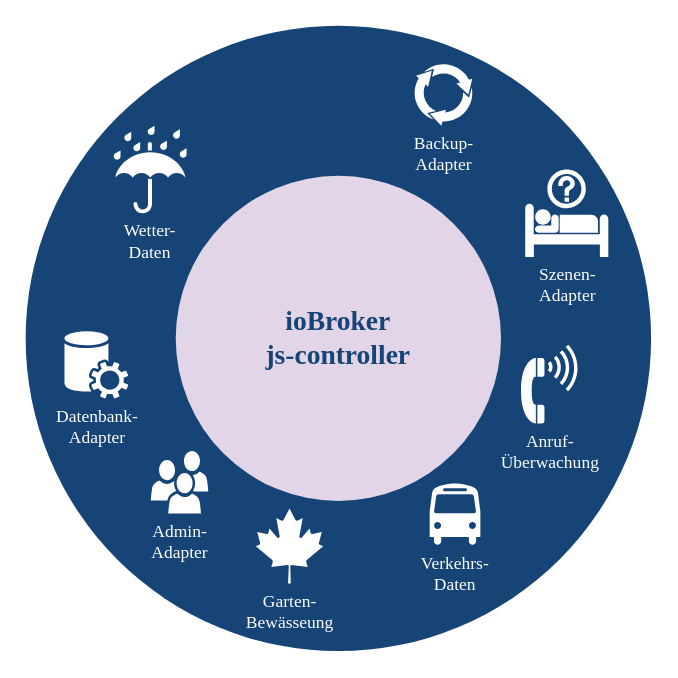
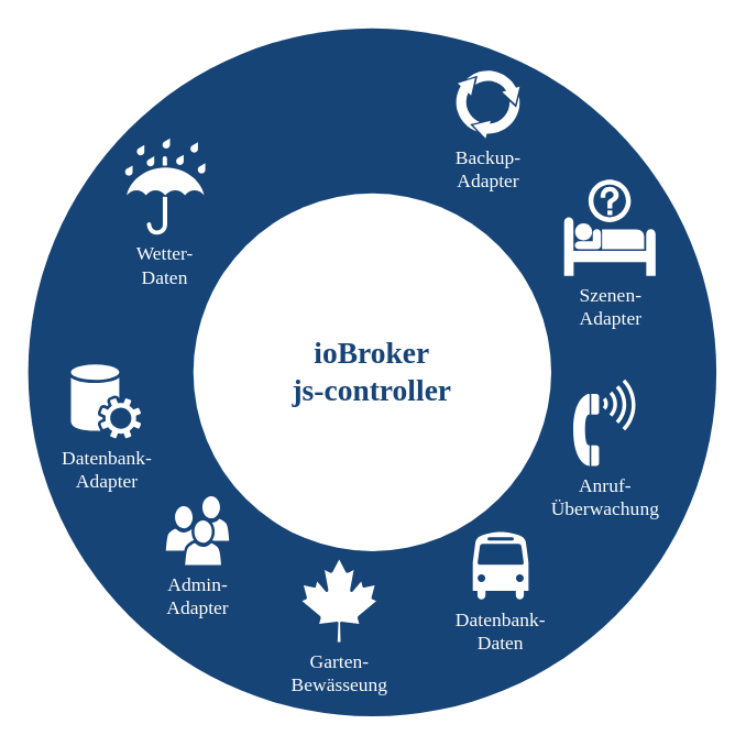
  <mxCell id="0" />
  <mxCell id="1" parent="0" />
  <mxCell id="2" value="" style="ellipse;whiteSpace=wrap;html=1;rounded=0;shadow=0;comic=0;strokeWidth=1;fontFamily=Verdana;fontSize=14;strokeColor=none;fillColor=#164477;" parent="1" vertex="1"><mxGeometry x="20" y="20" width="500" height="500" as="geometry" /></mxCell>
- <mxCell id="3" value="&lt;font color=&quot;#164477&quot;&gt;ioBroker&lt;br&gt;js-controller&lt;/font&gt;" style="ellipse;whiteSpace=wrap;html=1;rounded=0;shadow=0;comic=0;strokeWidth=1;fontFamily=Verdana;fontSize=22;strokeColor=none;fillColor=#e1d5e7;fontColor=#0069D1;fontStyle=1;" parent="1" vertex="1"><mxGeometry x="140" y="140" width="260" height="260" as="geometry" /></mxCell>
+ <mxCell id="3" value="&lt;font color=&quot;#164477&quot;&gt;ioBroker&lt;br&gt;js-controller&lt;/font&gt;" style="ellipse;whiteSpace=wrap;html=1;rounded=0;shadow=0;comic=0;strokeWidth=1;fontFamily=Verdana;fontSize=22;strokeColor=none;fillColor=#ffffff;fontColor=#0069D1;fontStyle=1" parent="1" vertex="1"><mxGeometry x="140" y="140" width="260" height="260" as="geometry" /></mxCell>
  <mxCell id="4" value="Admin-&lt;br&gt;Adapter" style="shadow=0;dashed=0;html=1;strokeColor=none;fillColor=#ffffff;labelPosition=center;verticalLabelPosition=bottom;verticalAlign=top;shape=mxgraph.office.users.users;rounded=0;comic=0;fontFamily=Verdana;fontSize=14;fontColor=#FFFFFF;" parent="1" vertex="1"><mxGeometry x="120" y="360" width="46" height="50" as="geometry" /></mxCell>
  <mxCell id="5" value="Datenbank-&lt;br&gt;Adapter" style="shadow=0;dashed=0;html=1;strokeColor=none;fillColor=#ffffff;labelPosition=center;verticalLabelPosition=bottom;verticalAlign=top;shape=mxgraph.office.services.central_management_service;rounded=0;comic=0;fontFamily=Verdana;fontSize=14;fontColor=#FFFFFF;" parent="1" vertex="1"><mxGeometry x="51" y="264" width="51" height="54" as="geometry" /></mxCell>
  <mxCell id="6" value="Backup-&lt;br&gt;Adapter" style="shadow=0;dashed=0;html=1;strokeColor=none;shape=mxgraph.mscae.general.continuous_cycle;fillColor=#ffffff;rounded=0;comic=0;fontFamily=Verdana;fontSize=14;fontColor=#FFFFFF;verticalAlign=top;labelPosition=center;verticalLabelPosition=bottom;align=center;" parent="1" vertex="1"><mxGeometry x="330" y="50" width="48" height="50" as="geometry" /></mxCell>
- <mxCell id="7" value="&lt;font face=&quot;Verdana&quot; color=&quot;#ffffff&quot; style=&quot;font-size: 14px&quot;&gt;Szenen-&lt;br&gt;Adapter&lt;/font&gt;" style="shape=mxgraph.signs.travel.hotel_information;html=1;pointerEvents=1;strokeColor=none;verticalLabelPosition=bottom;verticalAlign=top;align=center;fillColor=#FFFFFF;" vertex="1" parent="1"><mxGeometry x="419.36" y="135" width="66.46" height="70" as="geometry" /></mxCell>
+ <mxCell id="7" value="&lt;font face=&quot;Verdana&quot; color=&quot;#ffffff&quot; style=&quot;font-size: 14px&quot;&gt;Szenen-&lt;br&gt;Adapter&lt;/font&gt;" style="shape=mxgraph.signs.travel.hotel_information;html=1;pointerEvents=1;strokeColor=none;verticalLabelPosition=bottom;verticalAlign=top;align=center;fillColor=#FFFFFF;" vertex="1" parent="1"><mxGeometry x="409.36" y="130" width="66.46" height="70" as="geometry" /></mxCell>
  <mxCell id="8" value="&lt;font face=&quot;Verdana&quot; color=&quot;#ffffff&quot; style=&quot;font-size: 14px&quot;&gt;Anruf-&lt;br&gt;Überwachung&lt;/font&gt;" style="shape=mxgraph.signs.tech.telephone_4;html=1;pointerEvents=1;strokeColor=none;verticalLabelPosition=bottom;verticalAlign=top;align=center;fillColor=#FFFFFF;" vertex="1" parent="1"><mxGeometry x="416" y="275" width="45.18" height="63" as="geometry" /></mxCell>
  <mxCell id="9" value="&lt;font color=&quot;#ffffff&quot; face=&quot;Verdana&quot;&gt;&lt;span style=&quot;font-size: 14px&quot;&gt;Wetter-&lt;br&gt;Daten&lt;/span&gt;&lt;/font&gt;" style="shape=mxgraph.signs.safety.keep_dry;html=1;pointerEvents=1;strokeColor=none;verticalLabelPosition=bottom;verticalAlign=top;align=center;fillColor=#FFFFFF;" vertex="1" parent="1"><mxGeometry x="90" y="100" width="58.68" height="70" as="geometry" /></mxCell>
- <mxCell id="10" value="&lt;font face=&quot;Verdana&quot; style=&quot;font-size: 14px&quot; color=&quot;#ffffff&quot;&gt;Garten-&lt;br&gt;Bewässeung&lt;/font&gt;" style="shape=mxgraph.signs.nature.maple_leaf;html=1;pointerEvents=1;strokeColor=none;verticalLabelPosition=bottom;verticalAlign=top;align=center;fillColor=#FFFFFF;" vertex="1" parent="1"><mxGeometry x="204" y="406" width="53.88" height="60" as="geometry" /></mxCell>
- <mxCell id="11" value="&lt;font face=&quot;Verdana&quot; color=&quot;#ffffff&quot; style=&quot;font-size: 14px&quot;&gt;Verkehrs-&lt;br&gt;Daten&lt;/font&gt;" style="shape=mxgraph.signs.transportation.bus_4;html=1;pointerEvents=1;strokeColor=none;verticalLabelPosition=bottom;verticalAlign=top;align=center;fillColor=#FFFFFF;" vertex="1" parent="1"><mxGeometry x="343" y="386" width="40.5" height="50" as="geometry" /></mxCell>
+ <mxCell id="10" value="&lt;font face=&quot;Verdana&quot; style=&quot;font-size: 14px&quot; color=&quot;#ffffff&quot;&gt;Garten-&lt;br&gt;Bewässeung&lt;/font&gt;" style="shape=mxgraph.signs.nature.maple_leaf;html=1;pointerEvents=1;strokeColor=none;verticalLabelPosition=bottom;verticalAlign=top;align=center;fillColor=#FFFFFF;" vertex="1" parent="1"><mxGeometry x="219" y="406" width="53.88" height="60" as="geometry" /></mxCell>
+ <mxCell id="11" value="&lt;font face=&quot;Verdana&quot; color=&quot;#ffffff&quot; style=&quot;font-size: 14px&quot;&gt;Datenbank-&lt;br&gt;Daten&lt;/font&gt;" style="shape=mxgraph.signs.transportation.bus_4;html=1;pointerEvents=1;strokeColor=none;verticalLabelPosition=bottom;verticalAlign=top;align=center;fillColor=#FFFFFF;" vertex="1" parent="1"><mxGeometry x="343" y="386" width="40.5" height="50" as="geometry" /></mxCell>
